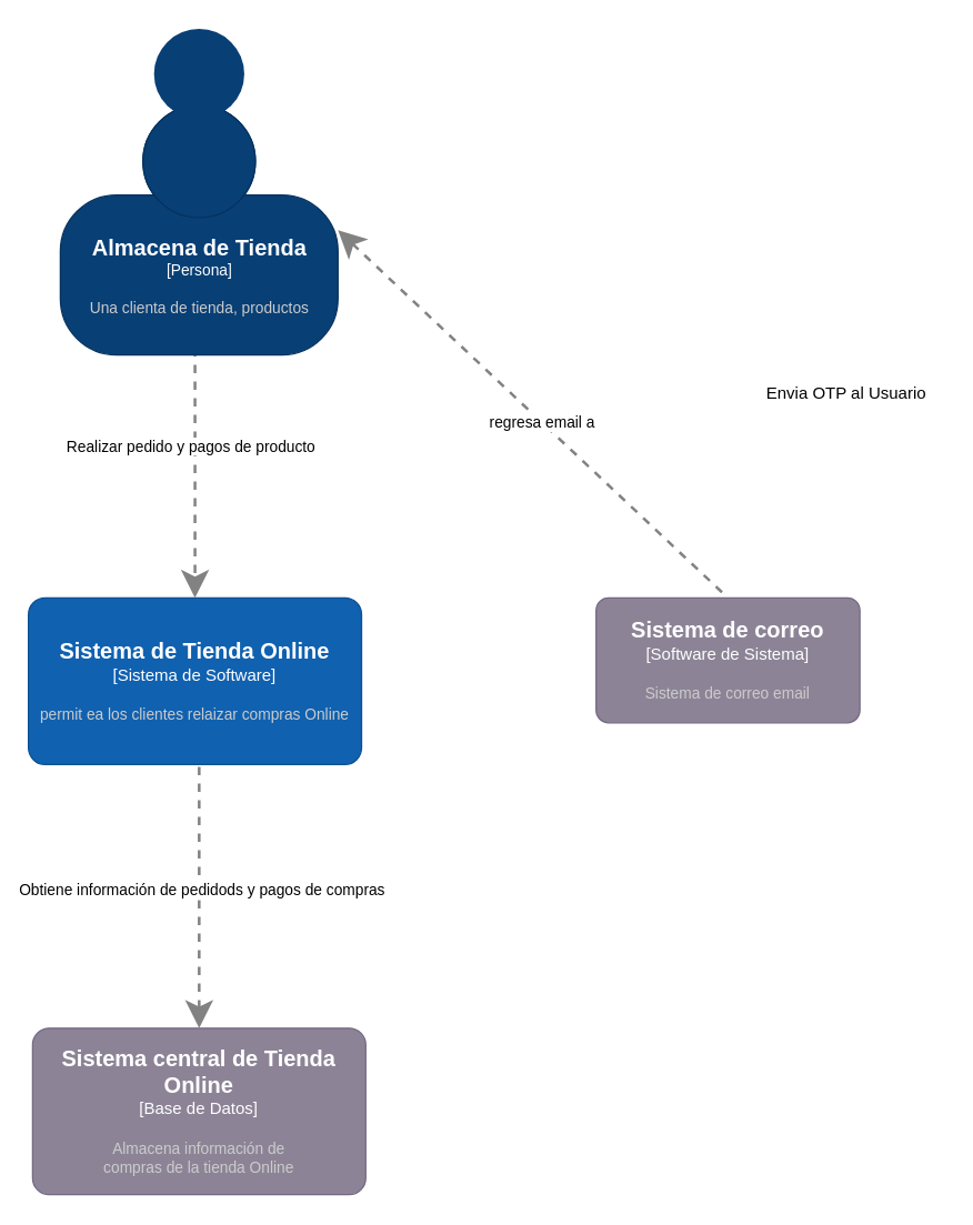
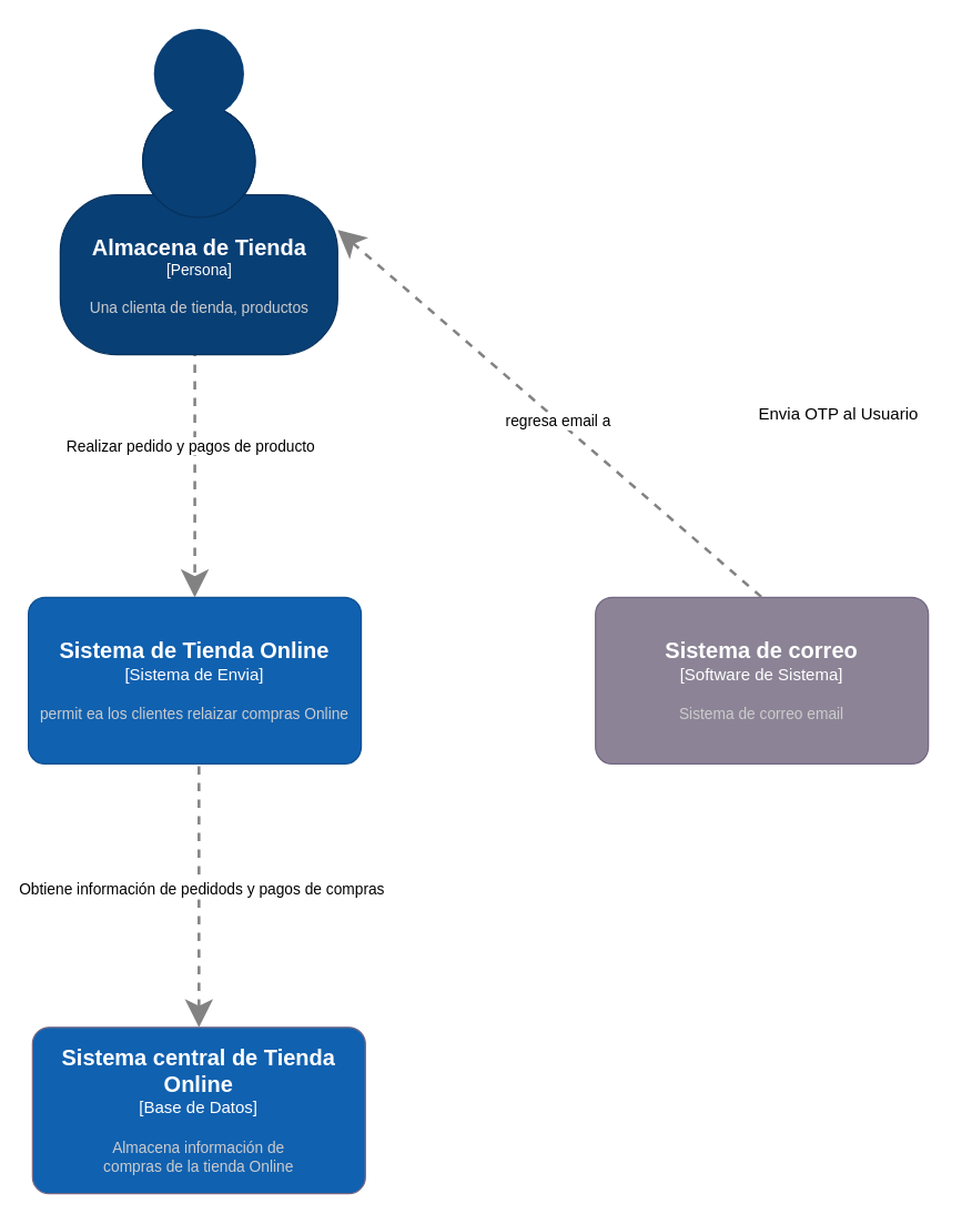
  <mxCell id="0" />
  <mxCell id="1" parent="0" />
- <mxCell id="2" value="&lt;font style=&quot;font-size: 16px&quot;&gt;&lt;b&gt;Sistema de Tienda Online&lt;/b&gt;&lt;/font&gt;&lt;div&gt;[Sistema de Software]&lt;/div&gt;&lt;br&gt;&lt;div&gt;&lt;font style=&quot;font-size: 11px&quot;&gt;&lt;font color=&quot;#cccccc&quot;&gt;permit ea los clientes relaizar compras Online&lt;/font&gt;&lt;/div&gt;" style="rounded=1;whiteSpace=wrap;html=1;labelBackgroundColor=none;fillColor=#1061B0;fontColor=#ffffff;align=center;arcSize=10;strokeColor=#0D5091;metaEdit=1;resizable=0;points=[[0.25,0,0],[0.5,0,0],[0.75,0,0],[1,0.25,0],[1,0.5,0],[1,0.75,0],[0.75,1,0],[0.5,1,0],[0.25,1,0],[0,0.75,0],[0,0.5,0],[0,0.25,0]];" vertex="1" parent="1"><mxGeometry x="20" y="430" width="240" height="120" as="geometry" /></mxCell>
+ <mxCell id="2" value="&lt;font style=&quot;font-size: 16px&quot;&gt;&lt;b&gt;Sistema de Tienda Online&lt;/b&gt;&lt;/font&gt;&lt;div&gt;[Sistema de Envia]&lt;/div&gt;&lt;br&gt;&lt;div&gt;&lt;font style=&quot;font-size: 11px&quot;&gt;&lt;font color=&quot;#cccccc&quot;&gt;permit ea los clientes relaizar compras Online&lt;/font&gt;&lt;/div&gt;" style="rounded=1;whiteSpace=wrap;html=1;labelBackgroundColor=none;fillColor=#1061B0;fontColor=#ffffff;align=center;arcSize=10;strokeColor=#0D5091;metaEdit=1;resizable=0;points=[[0.25,0,0],[0.5,0,0],[0.75,0,0],[1,0.25,0],[1,0.5,0],[1,0.75,0],[0.75,1,0],[0.5,1,0],[0.25,1,0],[0,0.75,0],[0,0.5,0],[0,0.25,0]];" vertex="1" parent="1"><mxGeometry x="20" y="430" width="240" height="120" as="geometry" /></mxCell>
  <mxCell id="3" style="rounded=0;orthogonalLoop=1;jettySize=auto;html=1;entryX=0.5;entryY=0;entryDx=0;entryDy=0;entryPerimeter=0;dashed=1;strokeColor=#828282;strokeWidth=2;align=center;verticalAlign=middle;fontFamily=Helvetica;fontSize=10;fontColor=#404040;labelBackgroundColor=default;elbow=vertical;jumpStyle=arc;jumpSize=16;startArrow=none;startFill=0;startSize=14;endArrow=classic;endFill=1;endSize=14;" edge="1" parent="1" target="2"><mxGeometry relative="1" as="geometry"><mxPoint x="140" y="250" as="sourcePoint" /></mxGeometry></mxCell>
  <mxCell id="4" value="Realizar pedido y pagos de producto" style="edgeLabel;html=1;align=center;verticalAlign=middle;resizable=0;points=[];" vertex="1" connectable="0" parent="3"><mxGeometry x="-0.227" y="-4" relative="1" as="geometry"><mxPoint as="offset" /></mxGeometry></mxCell>
- <mxCell id="5" value="Envia OTP al Usuario" style="text;html=1;align=center;verticalAlign=middle;resizable=0;points=[];autosize=1;strokeColor=none;fillColor=none;" vertex="1" parent="1"><mxGeometry x="539" y="268" width="140" height="30" as="geometry" /></mxCell>
- <mxCell id="6" value="&lt;font style=&quot;font-size: 16px&quot;&gt;&lt;b&gt;Sistema central de Tienda Online&lt;/b&gt;&lt;/font&gt;&lt;div&gt;[Base de Datos]&lt;/div&gt;&lt;br&gt;&lt;div&gt;&lt;font style=&quot;font-size: 11px&quot;&gt;&lt;font color=&quot;#cccccc&quot;&gt;Almacena información de &#10;compras de la tienda Online&lt;/font&gt;&lt;/div&gt;" style="rounded=1;whiteSpace=wrap;html=1;labelBackgroundColor=none;fontColor=#ffffff;align=center;arcSize=10;strokeColor=#736782;metaEdit=1;resizable=0;points=[[0.25,0,0],[0.5,0,0],[0.75,0,0],[1,0.25,0],[1,0.5,0],[1,0.75,0],[0.75,1,0],[0.5,1,0],[0.25,1,0],[0,0.75,0],[0,0.5,0],[0,0.25,0]];fillColor=#8C8496;" vertex="1" parent="1"><mxGeometry x="23" y="740" width="240" height="120" as="geometry" /></mxCell>
+ <mxCell id="5" value="Envia OTP al Usuario" style="text;html=1;align=center;verticalAlign=middle;resizable=0;points=[];autosize=1;strokeColor=none;fillColor=none;" vertex="1" parent="1"><mxGeometry x="534" y="283" width="140" height="30" as="geometry" /></mxCell>
+ <mxCell id="6" value="&lt;font style=&quot;font-size: 16px&quot;&gt;&lt;b&gt;Sistema central de Tienda Online&lt;/b&gt;&lt;/font&gt;&lt;div&gt;[Base de Datos]&lt;/div&gt;&lt;br&gt;&lt;div&gt;&lt;font style=&quot;font-size: 11px&quot;&gt;&lt;font color=&quot;#cccccc&quot;&gt;Almacena información de &#10;compras de la tienda Online&lt;/font&gt;&lt;/div&gt;" style="rounded=1;whiteSpace=wrap;html=1;labelBackgroundColor=none;fontColor=#ffffff;align=center;arcSize=10;strokeColor=#736782;metaEdit=1;resizable=0;points=[[0.25,0,0],[0.5,0,0],[0.75,0,0],[1,0.25,0],[1,0.5,0],[1,0.75,0],[0.75,1,0],[0.5,1,0],[0.25,1,0],[0,0.75,0],[0,0.5,0],[0,0.25,0]];fillColor=#1061b0;" vertex="1" parent="1"><mxGeometry x="23" y="740" width="240" height="120" as="geometry" /></mxCell>
  <mxCell id="7" style="rounded=0;orthogonalLoop=1;jettySize=auto;html=1;startArrow=classic;startFill=1;dashed=1;strokeColor=#828282;strokeWidth=2;align=center;verticalAlign=middle;fontFamily=Helvetica;fontSize=10;fontColor=#404040;labelBackgroundColor=default;elbow=vertical;jumpStyle=arc;jumpSize=16;startSize=14;endArrow=none;endFill=0;endSize=14;fillColor=#e1d5e7;" edge="1" parent="1"><mxGeometry relative="1" as="geometry"><mxPoint x="143" y="740" as="sourcePoint" /><mxPoint x="143" y="550" as="targetPoint" /></mxGeometry></mxCell>
  <mxCell id="8" value="Obtiene información de pedidods y pagos de compras" style="edgeLabel;html=1;align=center;verticalAlign=middle;resizable=0;points=[];" vertex="1" connectable="0" parent="7"><mxGeometry x="0.044" y="-1" relative="1" as="geometry"><mxPoint y="-1" as="offset" /></mxGeometry></mxCell>
  <mxCell id="9" value="&lt;font style=&quot;font-size: 16px&quot;&gt;&lt;b&gt;Almacena de Tienda&lt;/b&gt;&lt;/font&gt;&lt;div&gt;[Persona]&lt;/div&gt;&lt;br&gt;&lt;div&gt;&lt;font style=&quot;font-size: 11px&quot;&gt;&lt;font color=&quot;#cccccc&quot;&gt;Una clienta de tienda, productos&lt;/font&gt;&lt;/div&gt;" style="html=1;fontSize=11;dashed=0;whitespace=wrap;fillColor=#083F75;strokeColor=#06315C;fontColor=#ffffff;shape=mxgraph.c4.person2;align=center;metaEdit=1;points=[[0.5,0,0],[1,0.5,0],[1,0.75,0],[0.75,1,0],[0.5,1,0],[0.25,1,0],[0,0.75,0],[0,0.5,0]];resizable=0;rounded=1;sketch=0;shadow=0;" vertex="1" parent="1"><mxGeometry x="43" y="75" width="200" height="180" as="geometry" /></mxCell>
  <mxCell id="10" value="" style="ellipse;whiteSpace=wrap;html=1;aspect=fixed;fillColor=#083F75;strokeColor=none;" vertex="1" parent="1"><mxGeometry x="110.5" y="20" width="65" height="65" as="geometry" /></mxCell>
- <mxCell id="11" value="&lt;font style=&quot;font-size: 16px&quot;&gt;&lt;b&gt;Sistema de correo&lt;/b&gt;&lt;/font&gt;&lt;div&gt;[Software de Sistema]&lt;/div&gt;&lt;br&gt;&lt;div&gt;&lt;font style=&quot;font-size: 11px&quot;&gt;&lt;font color=&quot;#cccccc&quot;&gt;Sistema de correo email&lt;/font&gt;&lt;/div&gt;" style="rounded=1;whiteSpace=wrap;html=1;labelBackgroundColor=none;fontColor=#ffffff;align=center;arcSize=10;strokeColor=#736782;metaEdit=1;resizable=0;points=[[0.25,0,0],[0.5,0,0],[0.75,0,0],[1,0.25,0],[1,0.5,0],[1,0.75,0],[0.75,1,0],[0.5,1,0],[0.25,1,0],[0,0.75,0],[0,0.5,0],[0,0.25,0]];fillColor=#8C8496;" vertex="1" parent="1"><mxGeometry x="429" y="430" width="190" height="90" as="geometry" /></mxCell>
+ <mxCell id="11" value="&lt;font style=&quot;font-size: 16px&quot;&gt;&lt;b&gt;Sistema de correo&lt;/b&gt;&lt;/font&gt;&lt;div&gt;[Software de Sistema]&lt;/div&gt;&lt;br&gt;&lt;div&gt;&lt;font style=&quot;font-size: 11px&quot;&gt;&lt;font color=&quot;#cccccc&quot;&gt;Sistema de correo email&lt;/font&gt;&lt;/div&gt;" style="rounded=1;whiteSpace=wrap;html=1;labelBackgroundColor=none;fontColor=#ffffff;align=center;arcSize=10;strokeColor=#736782;metaEdit=1;resizable=0;points=[[0.25,0,0],[0.5,0,0],[0.75,0,0],[1,0.25,0],[1,0.5,0],[1,0.75,0],[0.75,1,0],[0.5,1,0],[0.25,1,0],[0,0.75,0],[0,0.5,0],[0,0.25,0]];fillColor=#8C8496;" vertex="1" parent="1"><mxGeometry x="429" y="430" width="240" height="120" as="geometry" /></mxCell>
  <mxCell id="12" style="rounded=0;orthogonalLoop=1;jettySize=auto;html=1;entryX=0.5;entryY=0;entryDx=0;entryDy=0;entryPerimeter=0;startArrow=classic;startFill=1;dashed=1;strokeColor=#828282;strokeWidth=2;align=center;verticalAlign=middle;fontFamily=Helvetica;fontSize=10;fontColor=#404040;labelBackgroundColor=default;elbow=vertical;jumpStyle=arc;jumpSize=16;startSize=14;endArrow=none;endFill=0;endSize=14;fillColor=#e1d5e7;exitX=1;exitY=0.5;exitDx=0;exitDy=0;exitPerimeter=0;" edge="1" parent="1" source="9" target="11"><mxGeometry relative="1" as="geometry"><mxPoint x="163" y="760" as="sourcePoint" /><mxPoint x="163" y="530" as="targetPoint" /></mxGeometry></mxCell>
  <mxCell id="13" value="regresa email a" style="edgeLabel;html=1;align=center;verticalAlign=middle;resizable=0;points=[];" vertex="1" connectable="0" parent="12"><mxGeometry x="0.044" y="-1" relative="1" as="geometry"><mxPoint y="-1" as="offset" /></mxGeometry></mxCell>
